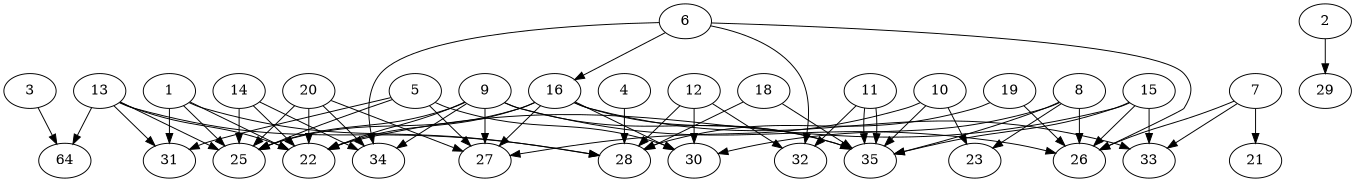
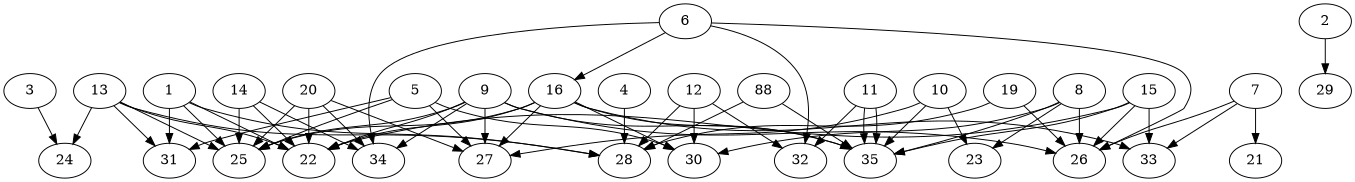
  digraph {
    node [alpha=0.07]
    1 [expect_size=41046016]
    25 [alpha=0.18 expect_size=30825472]
    28 [alpha=0.05 expect_size=46224384]
    31 [alpha=0.03 expect_size=46402560]
    22 [alpha=0.05 expect_size=32424960]
    2 [alpha=0.18 expect_size=37812224]
    29 [alpha=0.08 expect_size=10510336]
    3 [alpha=0.11 expect_size=35602432]
-   24 [expect_size=17307648 label=64]
+   24 [expect_size=17307648]
    4 [alpha=0.08 expect_size=14290944]
    5 [alpha=0.06 expect_size=22495232]
    27 [alpha=0.08 expect_size=47399936]
    30 [expect_size=31618048]
    6 [alpha=0.16 expect_size=24262656]
    26 [alpha=0.16 expect_size=45754368]
    32 [alpha=0.05 expect_size=43483136]
    34 [alpha=0.10 expect_size=18227200]
    16 [alpha=0.01 expect_size=23263232]
    7 [alpha=0.01 expect_size=36683776]
    21 [alpha=0.19 expect_size=40544256]
    33 [alpha=0.10 expect_size=8242176]
    8 [alpha=0.03 expect_size=19377152]
    23 [alpha=0.04 expect_size=48684032]
    35 [alpha=0.11 expect_size=35301376]
    9 [alpha=0.10 expect_size=18092032]
    10 [alpha=0.17 expect_size=40962048]
    11 [alpha=0.17 expect_size=48741376]
    12 [expect_size=17177600]
    13 [expect_size=12797952]
    14 [alpha=0.06 expect_size=39196672]
    15 [alpha=0.06 expect_size=9822208]
-   18 [alpha=0.05 expect_size=16299008]
+   18 [alpha=0.05 expect_size=16299008 label=88]
    19 [alpha=0.09 expect_size=22670336]
    20 [alpha=0.06 expect_size=46738432]
    1 -> 25
    1 -> 28
    1 -> 31
    1 -> 22
    2 -> 29
    3 -> 24
    4 -> 28
    5 -> 25
    5 -> 31
    5 -> 27
    5 -> 30
    6 -> 26
    6 -> 32
    6 -> 34
    6 -> 16
    16 -> 25
    16 -> 22
    16 -> 27
    16 -> 30
    16 -> 33
    16 -> 35
    7 -> 26
    7 -> 21
    7 -> 33
    8 -> 30
    8 -> 26
    8 -> 23
    8 -> 35
    9 -> 25
    9 -> 22
    9 -> 27
    9 -> 26
    9 -> 34
    9 -> 35
    10 -> 27
    10 -> 23
    10 -> 35
    11 -> 32
    11 -> 35
    11 -> 35
    12 -> 28
    12 -> 30
    12 -> 32
    13 -> 25
    13 -> 28
    13 -> 31
    13 -> 22
    13 -> 24
    14 -> 25
    14 -> 22
    14 -> 34
    15 -> 22
    15 -> 26
    15 -> 33
    15 -> 35
    18 -> 28
    18 -> 35
    19 -> 28
    19 -> 26
    20 -> 25
    20 -> 22
    20 -> 27
    20 -> 34
  }
